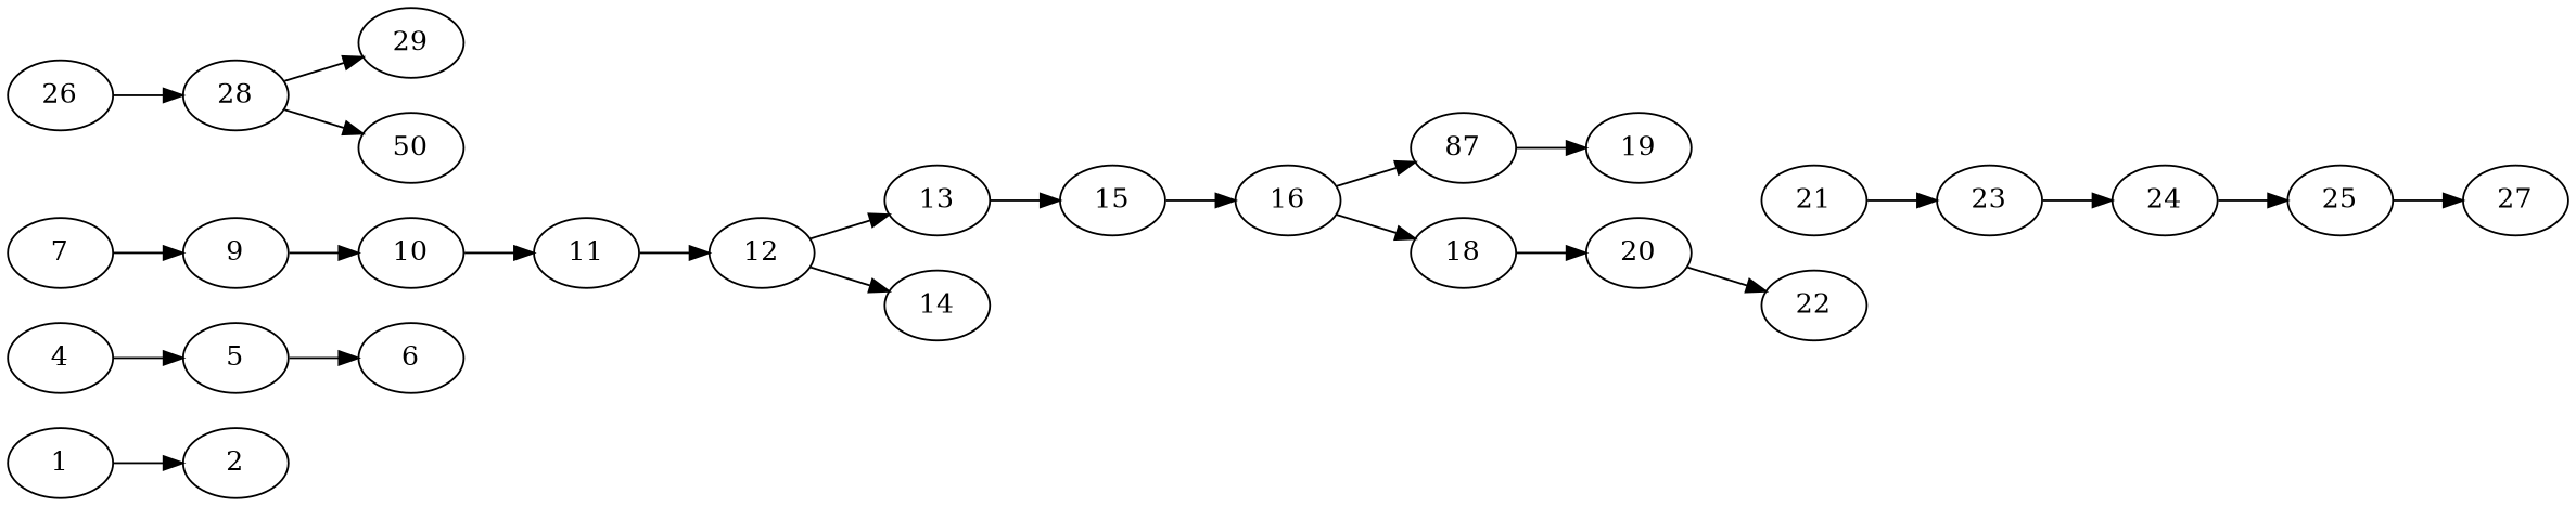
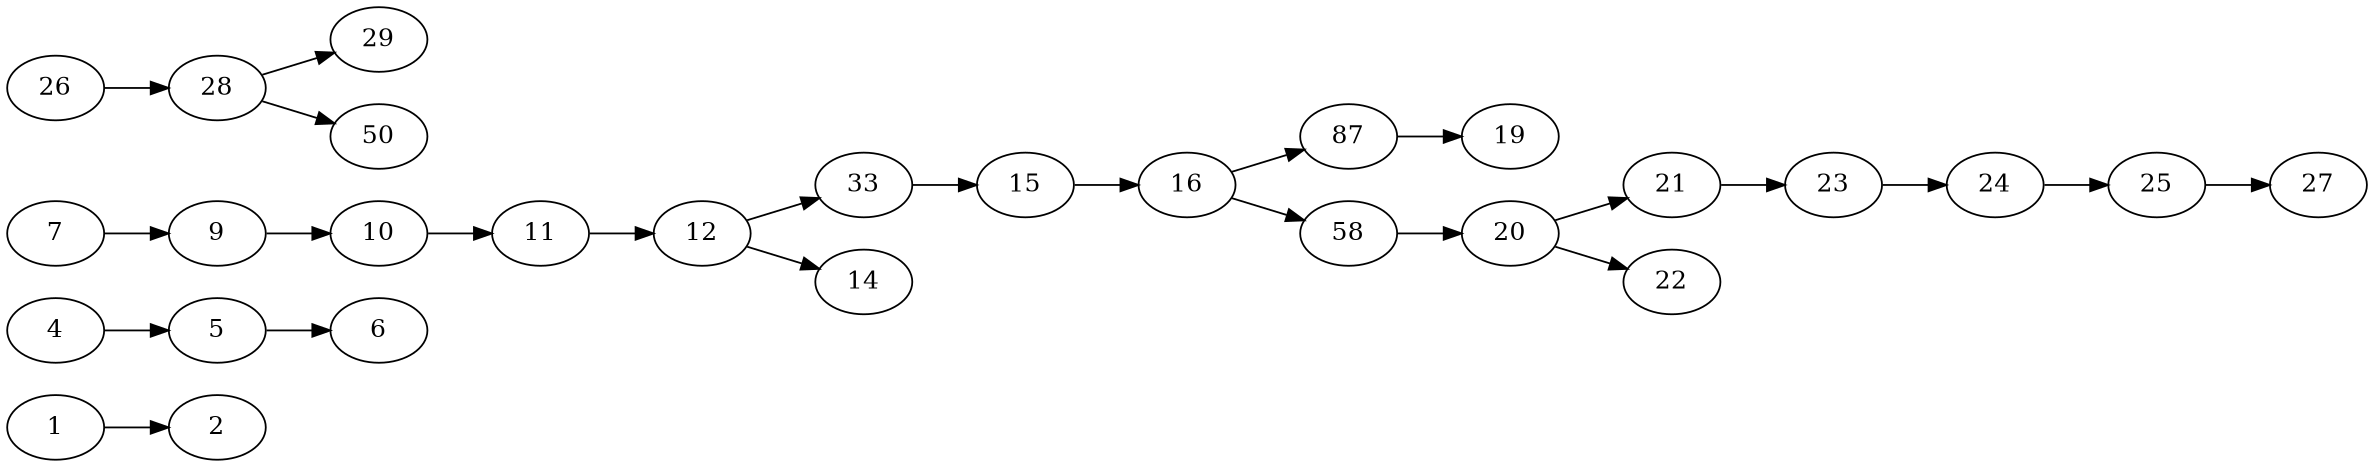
  digraph {
    rankdir=LR
    node [alpha=0.16]
    1 [alpha=0.20 expect_size=43689984]
    2 [alpha=0.11 expect_size=24985600]
    4 [expect_size=43703296]
    5 [alpha=0.02 expect_size=47815680]
    6 [alpha=0.05 expect_size=45957120]
    7 [alpha=0.02 expect_size=16275456]
    9 [alpha=0.04 expect_size=20459520]
    10 [alpha=0.19 expect_size=41793536]
    11 [alpha=0.11 expect_size=18415616]
    12 [expect_size=17306624]
-   13 [alpha=0.05 expect_size=42840064]
+   13 [alpha=0.05 expect_size=42840064 label=33]
    14 [alpha=0.19 expect_size=31936512]
    15 [alpha=0.03 expect_size=22230016]
    16 [alpha=0.08 expect_size=27538432]
    n15 [alpha=0.03 expect_size=40412160 label=87]
-   18 [alpha=0.04 expect_size=44375040]
+   18 [alpha=0.04 expect_size=44375040 label=58]
    19 [alpha=0.02 expect_size=29545472]
    20 [alpha=0.19 expect_size=38161408]
    21 [alpha=0.13 expect_size=36031488]
    22 [alpha=0.15 expect_size=14820352]
    23 [alpha=0.05 expect_size=51693568]
    24 [alpha=0.11 expect_size=17308672]
    25 [expect_size=15353856]
    27 [alpha=0.03 expect_size=41782272]
    26 [alpha=0.17 expect_size=22038528]
    28 [expect_size=49601536]
    29 [expect_size=12775424]
    n28 [alpha=0.11 expect_size=17461248 label=50]
    1 -> 2
    4 -> 5
    5 -> 6
    7 -> 9
    9 -> 10
    10 -> 11
    11 -> 12
    12 -> 13
    12 -> 14
    13 -> 15
    15 -> 16
    16 -> n15
    16 -> 18
    n15 -> 19
    18 -> 20
+   20 -> 21
    20 -> 22
    21 -> 23
    23 -> 24
    24 -> 25
    25 -> 27
    26 -> 28
    28 -> 29
    28 -> n28
  }
